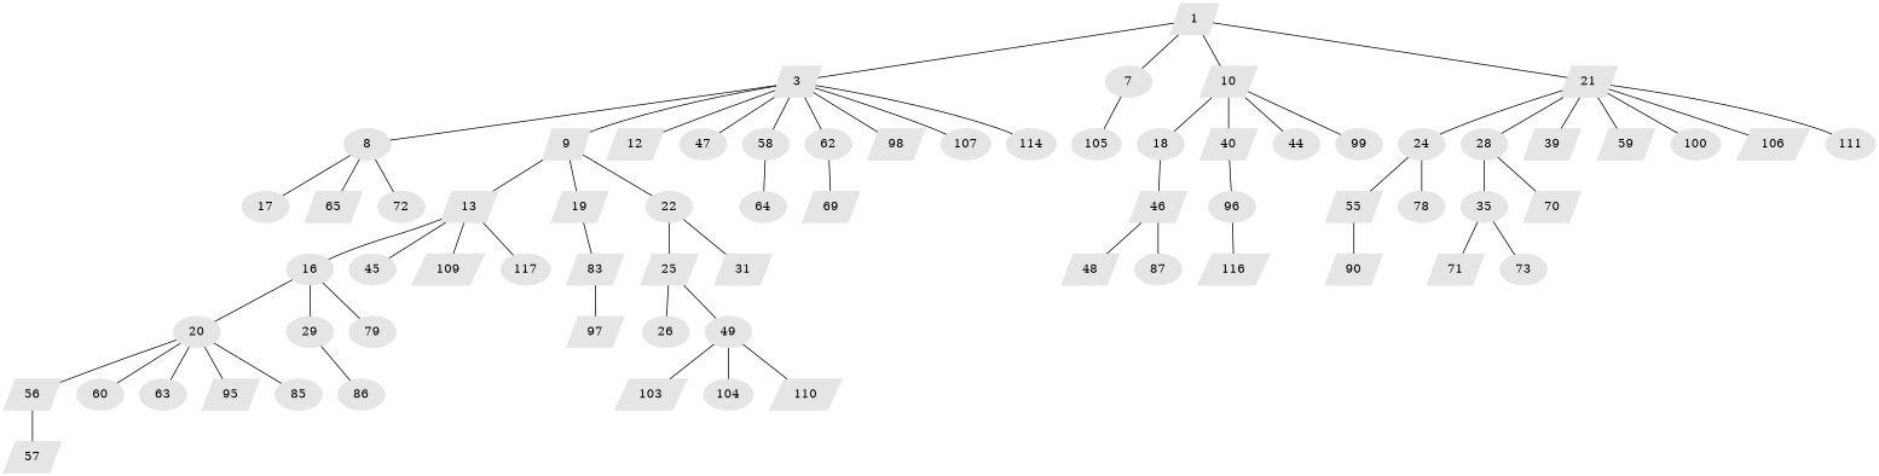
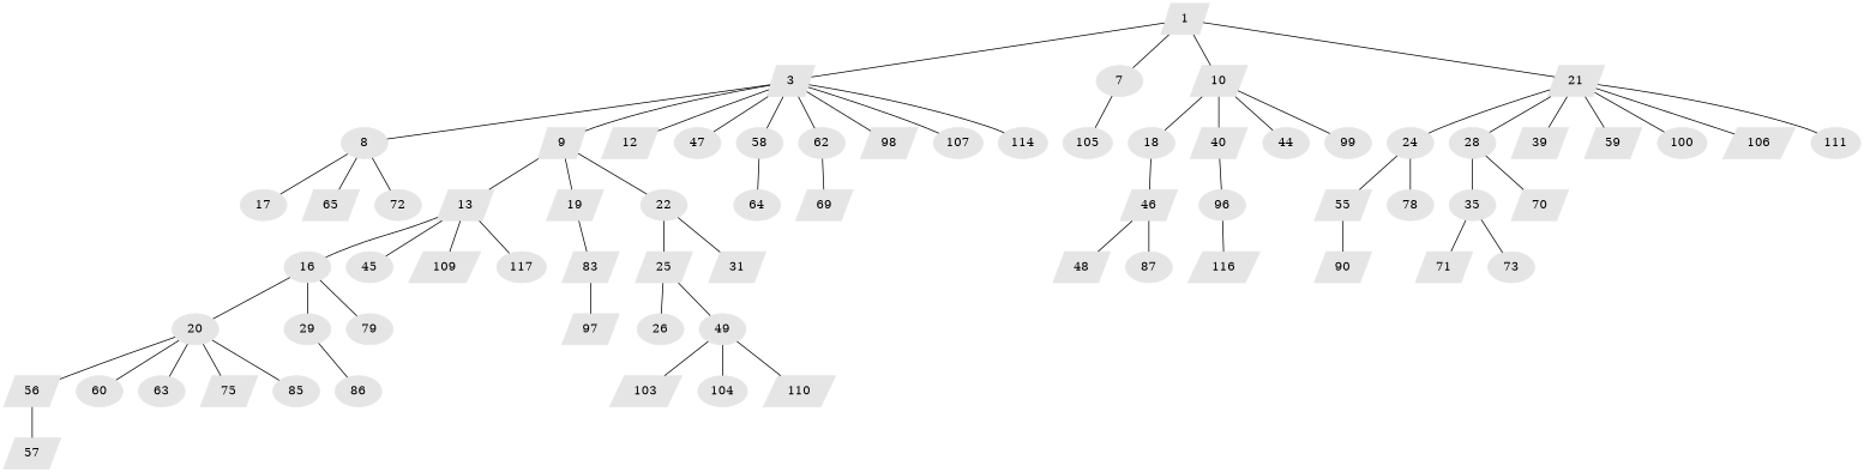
  graph {
    node [color=gray90 shape=ellipse style=filled]
    1 [shape=parallelogram super="+2"]
    3 [shape=parallelogram super="+38+6+4+41+42"]
    7 [super="+68"]
    10 [shape=parallelogram]
    21 [shape=parallelogram]
    8
    9 [shape=parallelogram super="+11"]
    12 [shape=parallelogram]
    47
    58
    62
    98 [shape=parallelogram]
    107
    114
    105
    18 [super="+23"]
    40 [shape=parallelogram]
    44
    99 [super="+115"]
    24 [super="+54+52+37"]
    28
    39 [shape=parallelogram super="+112"]
    59 [shape=parallelogram]
    100
    106 [shape=parallelogram super="+113"]
    111 [super="+118"]
    17 [super="+27+80"]
    65 [shape=parallelogram super="+102"]
    72
    13 [shape=parallelogram super="+14+51+32"]
    19 [shape=parallelogram]
    22
    64
    69 [shape=parallelogram super="+108"]
    16 [super="+101"]
    45
    109 [shape=parallelogram]
    117
    83 [shape=parallelogram]
    25 [shape=parallelogram]
    31 [shape=parallelogram super="+89"]
    46 [shape=parallelogram]
    96
    20 [super="+30+33+76+66"]
    29
    79
    56 [shape=parallelogram]
    60
    63
-   75 [shape=parallelogram super="+84" label=95]
+   75 [shape=parallelogram super="+84"]
    85
    86
    48 [shape=parallelogram super="+77"]
    87
    97 [shape=parallelogram]
    57 [shape=parallelogram]
    55 [shape=parallelogram]
    78 [super="+92"]
    35 [super="+36+93+95"]
    70 [shape=parallelogram]
    26
    49 [super="+53+74"]
    90 [shape=parallelogram]
    103 [shape=parallelogram]
    104
    110 [shape=parallelogram]
    71 [shape=parallelogram super="+94"]
    73
    116 [shape=parallelogram]
    1 -- 3
    1 -- 7
    1 -- 10
    1 -- 21
    3 -- 8
    3 -- 9
    3 -- 12
    3 -- 47
    3 -- 58
    3 -- 62
    3 -- 98
    3 -- 107
    3 -- 114
    7 -- 105
    10 -- 18
    10 -- 40
    10 -- 44
    10 -- 99
    21 -- 24
    21 -- 28
    21 -- 39
    21 -- 59
    21 -- 100
    21 -- 106
    21 -- 111
    8 -- 17
    8 -- 65
    8 -- 72
    9 -- 13
    9 -- 19
    9 -- 22
    58 -- 64
    62 -- 69
    18 -- 46
    40 -- 96
    24 -- 55
    24 -- 78
    28 -- 35
    28 -- 70
    13 -- 16
    13 -- 45
    13 -- 109
    13 -- 117
    19 -- 83
    22 -- 25
    22 -- 31
    16 -- 20
    16 -- 29
    16 -- 79
    83 -- 97
    25 -- 26
    25 -- 49
    46 -- 48
    46 -- 87
    96 -- 116
    20 -- 56
    20 -- 60
    20 -- 63
    20 -- 75
    20 -- 85
    29 -- 86
    56 -- 57
    55 -- 90
    35 -- 71
    35 -- 73
    49 -- 103
    49 -- 104
    49 -- 110
  }
